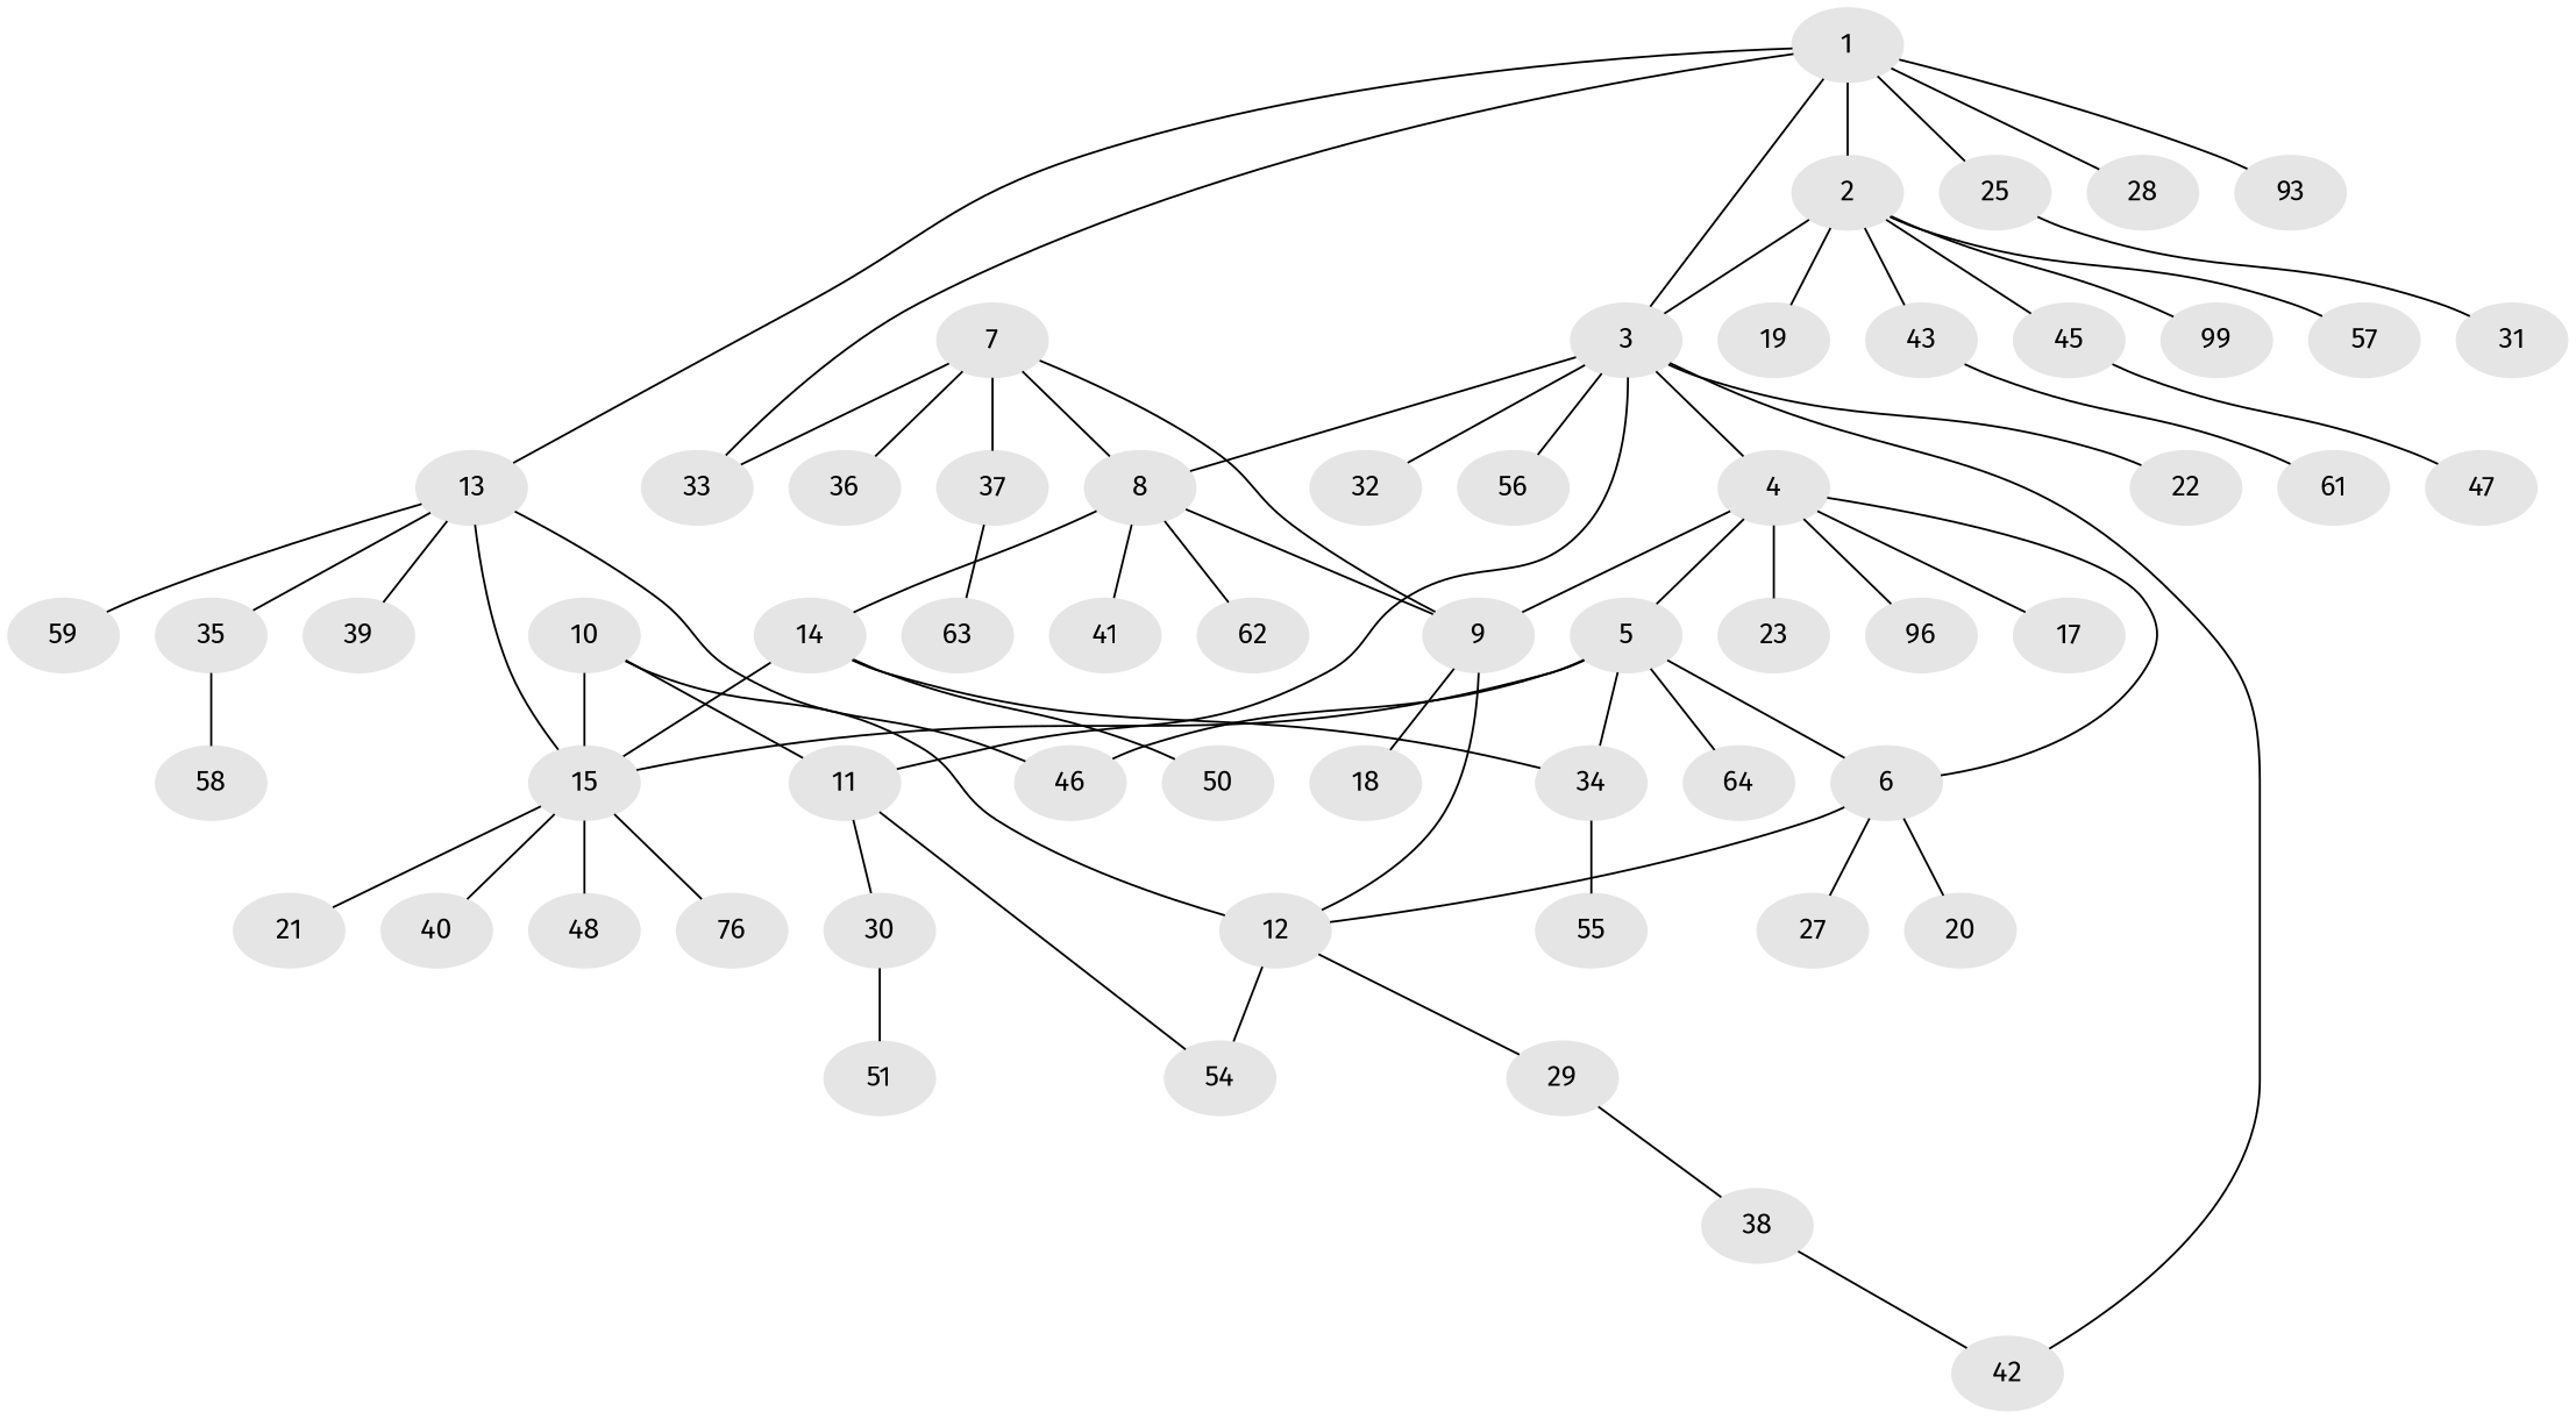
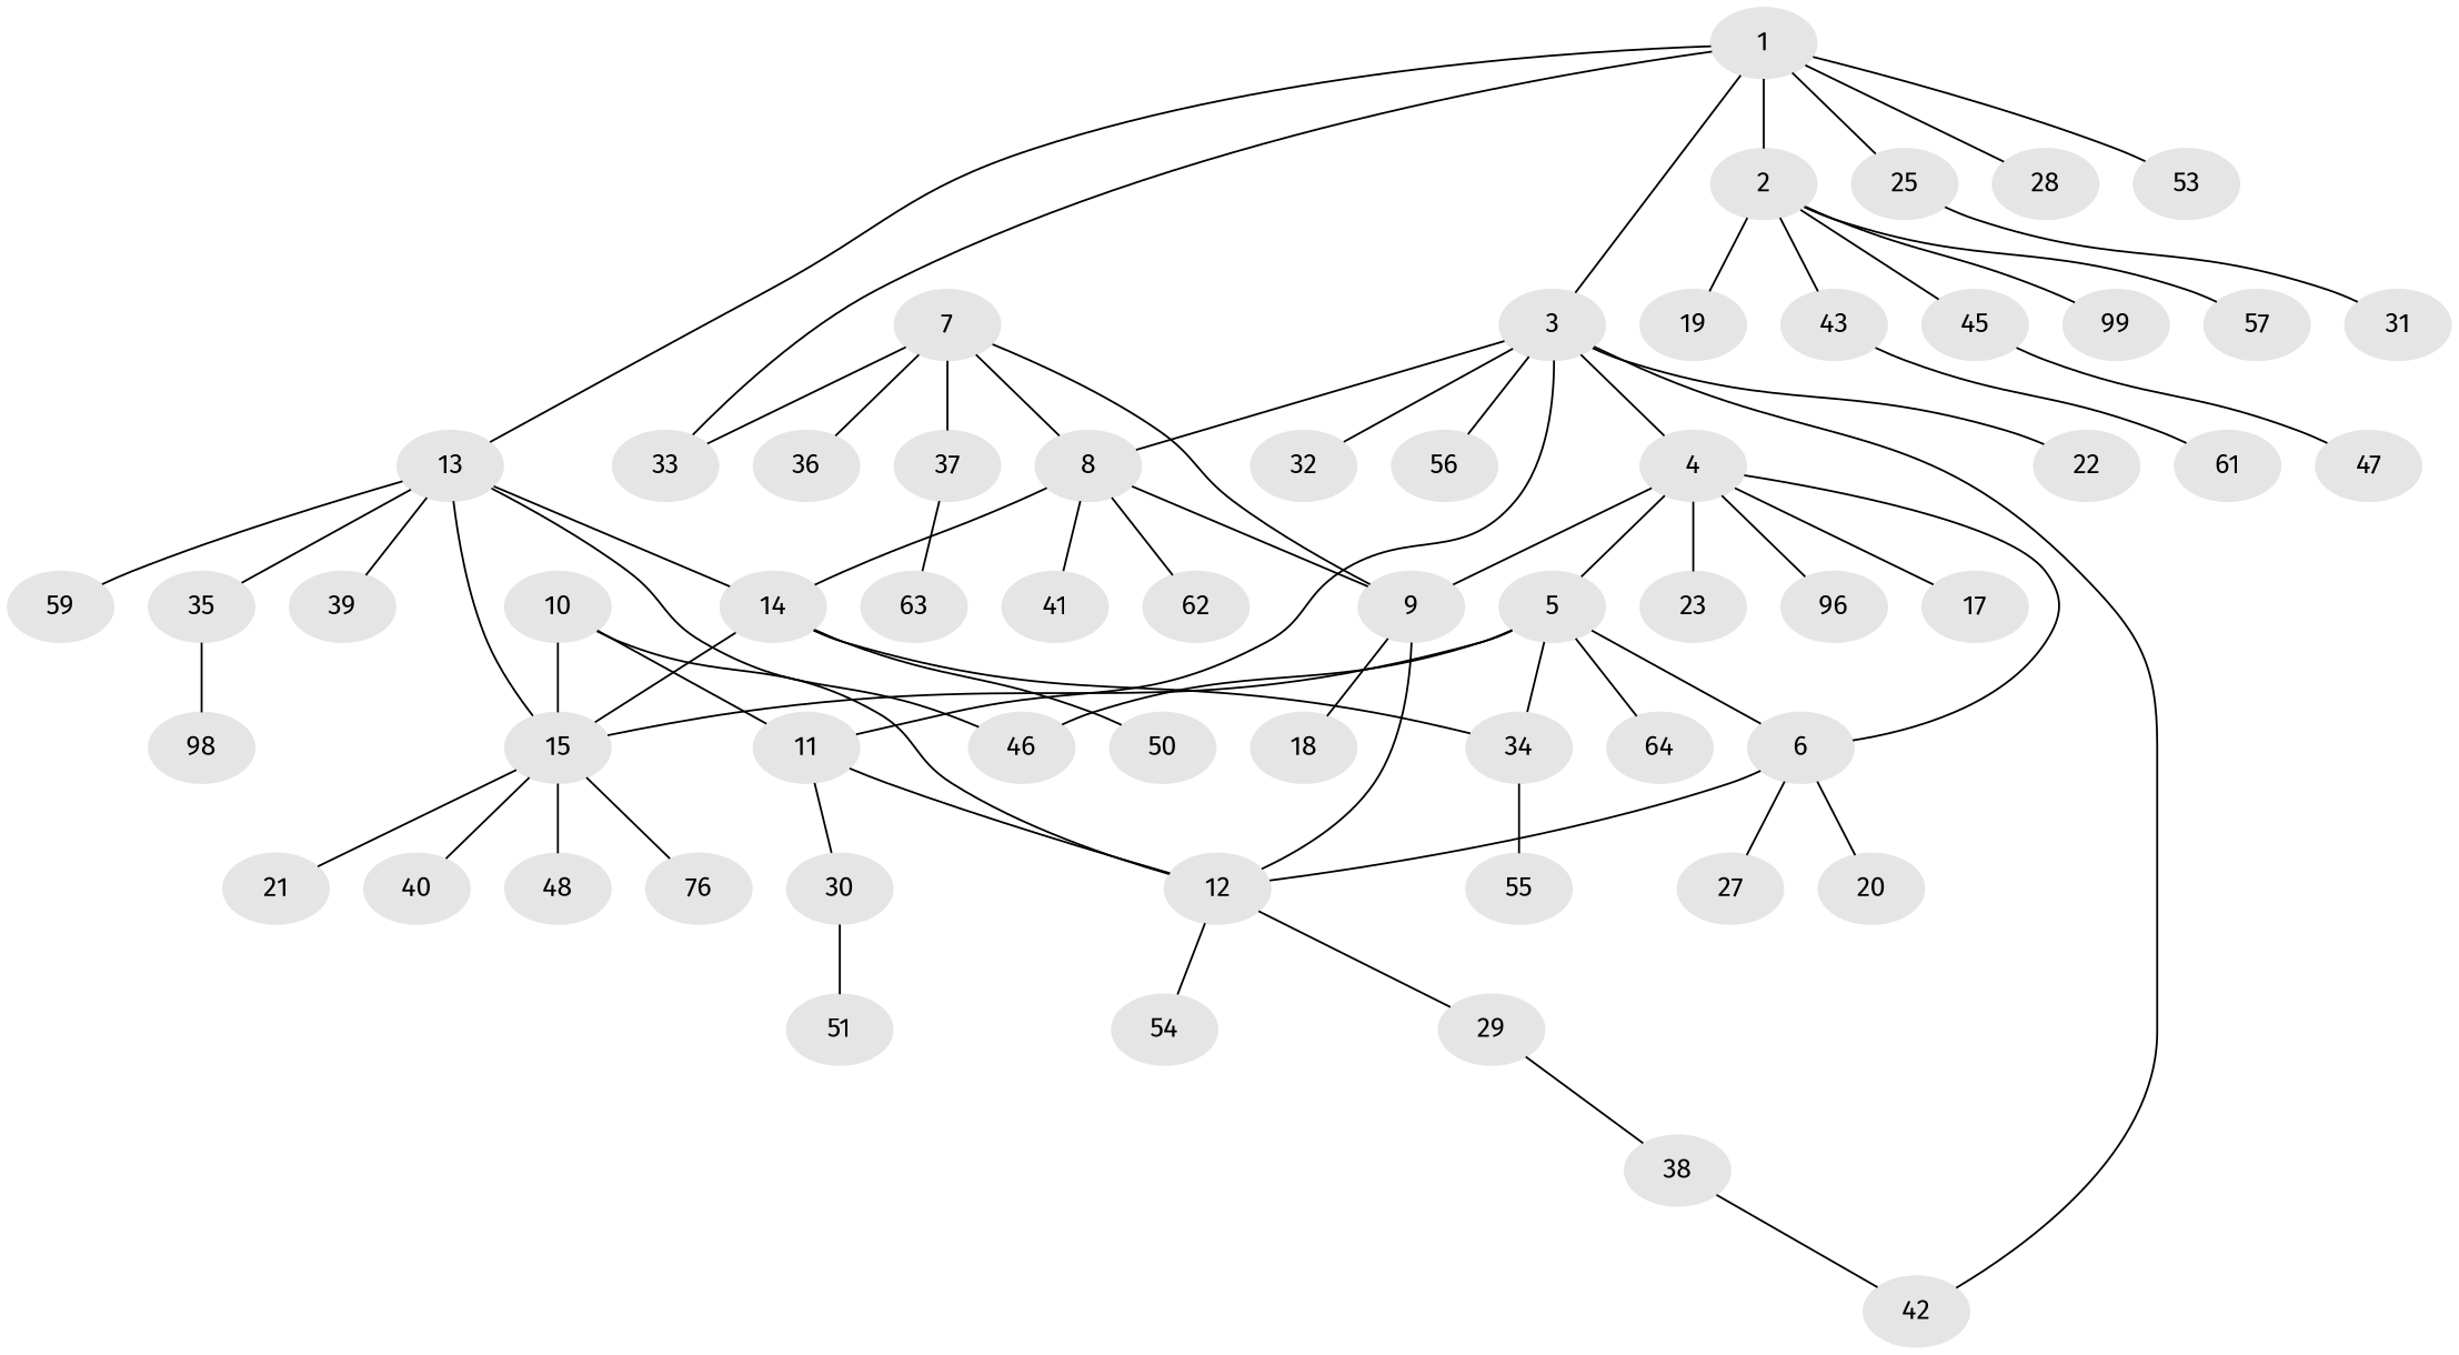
  graph {
    fontname="Fira Sans"
    node [color=gray90 fontname="Fira Sans" style=filled]
    edge [fontname="Fira Sans"]
    1
    2
    3
    13
    25
    28
    33
-   53 [label=93]
+   53
    19
    43
    45
    n12 [label=99]
    57
    4
    8
    11
    22
    32
    42
    56
    15
    35
    14
    39
    46
    59
    31
    61
    47
    5
    6
    9
    17
    23
    n35 [label=96]
    41
    62
    12
    30
    34
    64
    20
    27
    18
    n45 [label=76]
    21
    40
    48
    55
-   58
+   58 [label=98]
    7
    36
    37
    50
    63
    29
    54
    10
    51
    38
    1 -- 2
    1 -- 3
    1 -- 13
    1 -- 25
    1 -- 28
    1 -- 33
    1 -- 53
-   2 -- 3
    2 -- 19
    2 -- 43
    2 -- 45
    2 -- n12
    2 -- 57
    3 -- 4
    3 -- 8
    3 -- 11
    3 -- 22
    3 -- 32
    3 -- 42
    3 -- 56
    13 -- 15
    13 -- 35
+   13 -- 14
    13 -- 39
    13 -- 46
    13 -- 59
    25 -- 31
    43 -- 61
    45 -- 47
    4 -- 5
    4 -- 6
    4 -- 9
    4 -- 17
    4 -- 23
    4 -- n35
    8 -- 14
    8 -- 9
    8 -- 41
    8 -- 62
-   11 -- 54
+   11 -- 12
    11 -- 30
    15 -- n45
    15 -- 21
    15 -- 40
    15 -- 48
    35 -- 58
    14 -- 15
    14 -- 34
    14 -- 50
    5 -- 15
    5 -- 46
    5 -- 6
    5 -- 34
    5 -- 64
    6 -- 12
    6 -- 20
    6 -- 27
    9 -- 12
    9 -- 18
    12 -- 29
    12 -- 54
    30 -- 51
    34 -- 55
    7 -- 33
    7 -- 8
    7 -- 9
    7 -- 36
    7 -- 37
    37 -- 63
    29 -- 38
    10 -- 11
    10 -- 15
    10 -- 12
    38 -- 42
  }
